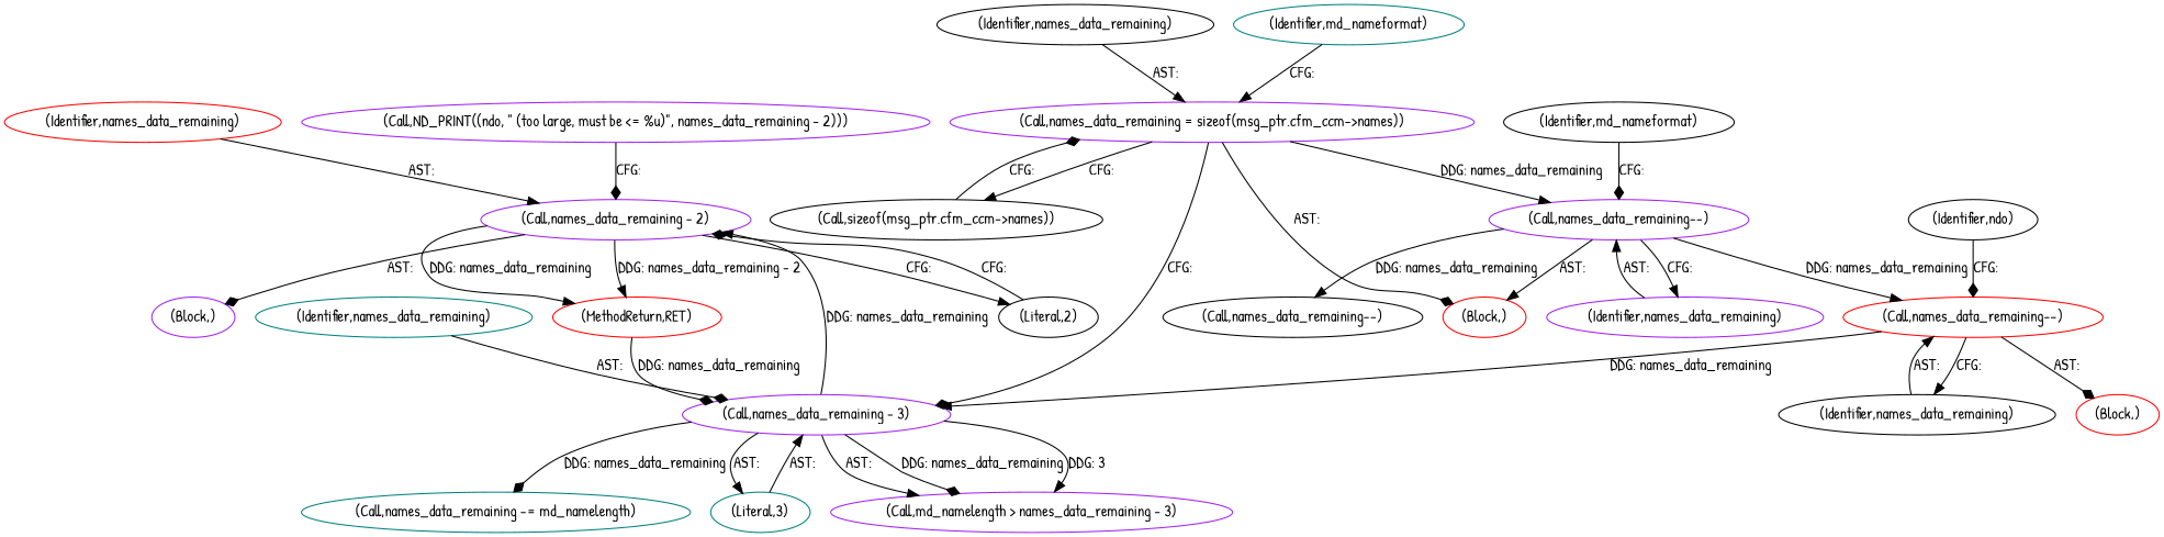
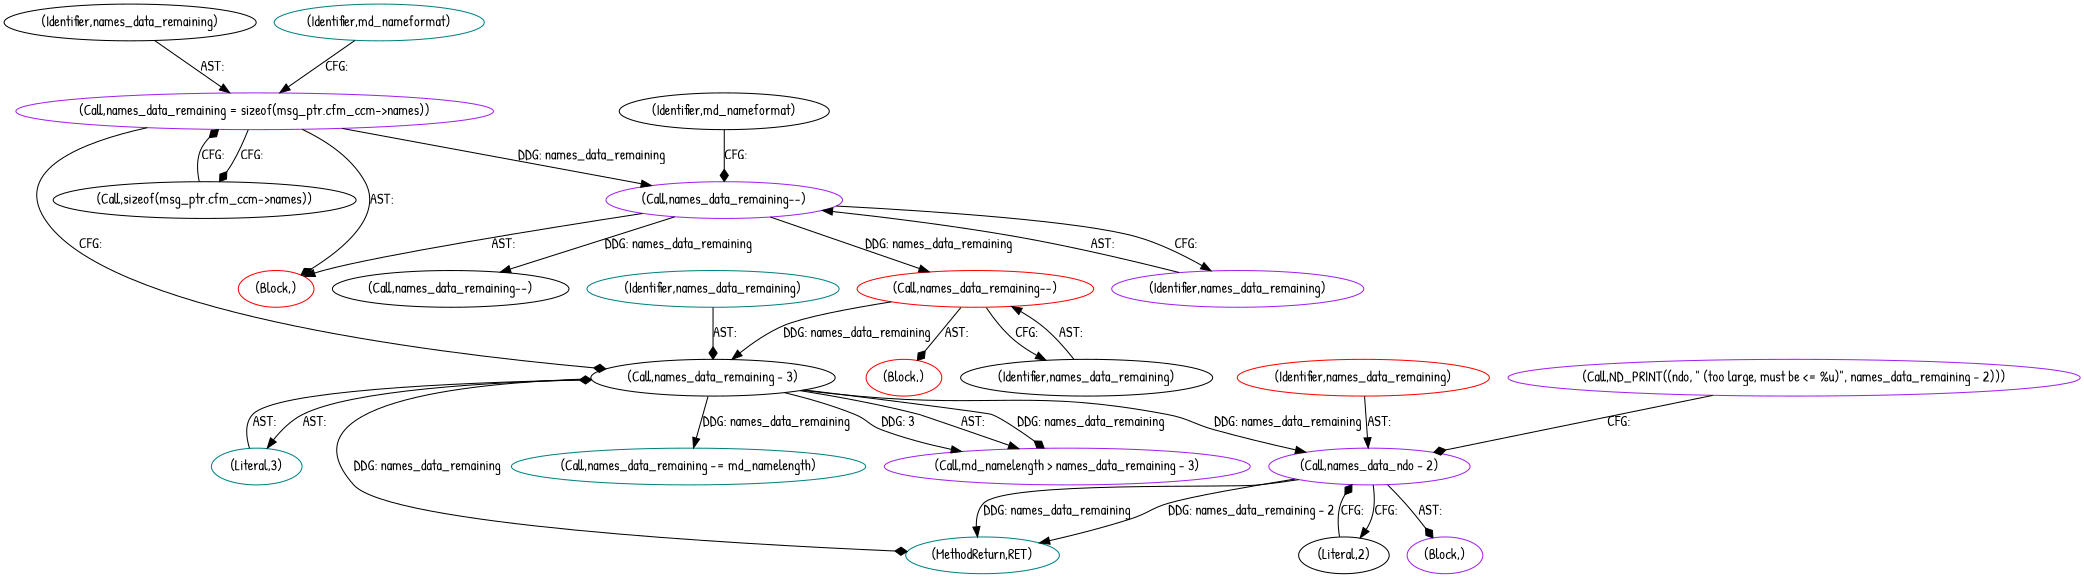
  digraph {
    fontname="Patrick Hand"
    node [color=purple fontname="Patrick Hand"]
    edge [arrowhead=normal fontname="Patrick Hand"]
-   n1 [label="(Call,names_data_remaining - 2)"]
+   n1 [label="(Call,names_data_ndo - 2)"]
    n2 [color=black label="(Literal,2)"]
-   n3 [color=red label="(MethodReturn,RET)"]
+   n3 [color=teal label="(MethodReturn,RET)"]
    n4 [label="(Block,)"]
-   n5 [label="(Call,names_data_remaining - 3)"]
+   n5 [color=black label="(Call,names_data_remaining - 3)"]
    n6 [color=teal label="(Call,names_data_remaining -= md_namelength)"]
    n7 [color=teal label="(Literal,3)"]
    n8 [label="(Call,md_namelength > names_data_remaining - 3)"]
    n9 [color=red label="(Call,names_data_remaining--)"]
    n10 [color=red label="(Block,)"]
    n11 [color=black label="(Identifier,names_data_remaining)"]
    n12 [label="(Call,names_data_remaining--)"]
    n13 [color=red label="(Block,)"]
    n14 [label="(Identifier,names_data_remaining)"]
    n15 [color=black label="(Call,names_data_remaining--)"]
    n16 [label="(Call,names_data_remaining = sizeof(msg_ptr.cfm_ccm->names))"]
    n17 [color=black label="(Call,sizeof(msg_ptr.cfm_ccm->names))"]
    n18 [color=red label="(Identifier,names_data_remaining)"]
-   n19 [color=black label="(Identifier,ndo)"]
    n20 [color=black label="(Identifier,md_nameformat)"]
    n21 [color=black label="(Identifier,names_data_remaining)"]
    n22 [label="(Call,ND_PRINT((ndo, \" (too large, must be <= %u)\", names_data_remaining - 2)))"]
    n23 [color=teal label="(Identifier,md_nameformat)"]
    n24 [color=teal label="(Identifier,names_data_remaining)"]
    n1 -> n2 [label="CFG: "]
    n1 -> n3 [label="DDG: names_data_remaining"]
    n1 -> n3 [label="DDG: names_data_remaining - 2"]
    n1 -> n4 [arrowhead=diamond label="AST: "]
    n2 -> n1 [arrowhead=diamond label="CFG: "]
    n5 -> n1 [label="DDG: names_data_remaining"]
-   n3 -> n5 [arrowhead=diamond label="DDG: names_data_remaining"]
-   n5 -> n6 [arrowhead=diamond label="DDG: names_data_remaining"]
+   n5 -> n3 [arrowhead=diamond label="DDG: names_data_remaining"]
+   n5 -> n6 [label="DDG: names_data_remaining"]
    n5 -> n7 [label="AST: "]
    n5 -> n8 [label="AST: "]
    n5 -> n8 [arrowhead=diamond label="DDG: names_data_remaining"]
    n5 -> n8 [label="DDG: 3"]
-   n7 -> n5 [label="AST: "]
+   n7 -> n5 [arrowhead=diamond label="AST: "]
    n9 -> n5 [label="DDG: names_data_remaining"]
    n9 -> n10 [arrowhead=diamond label="AST: "]
    n9 -> n11 [label="CFG: "]
    n11 -> n9 [label="AST: "]
    n12 -> n9 [label="DDG: names_data_remaining"]
    n12 -> n13 [label="AST: "]
    n12 -> n14 [label="CFG: "]
    n12 -> n15 [label="DDG: names_data_remaining"]
    n14 -> n12 [label="AST: "]
    n16 -> n5 [arrowhead=diamond label="CFG: "]
    n16 -> n12 [label="DDG: names_data_remaining"]
    n16 -> n13 [arrowhead=diamond label="AST: "]
-   n16 -> n17 [label="CFG: "]
+   n16 -> n17 [arrowhead=diamond label="CFG: "]
    n17 -> n16 [arrowhead=diamond label="CFG: "]
    n18 -> n1 [label="AST: "]
-   n19 -> n9 [arrowhead=diamond label="CFG: "]
    n20 -> n12 [arrowhead=diamond label="CFG: "]
    n21 -> n16 [label="AST: "]
    n22 -> n1 [arrowhead=diamond label="CFG: "]
    n23 -> n16 [label="CFG: "]
    n24 -> n5 [arrowhead=diamond label="AST: "]
  }
